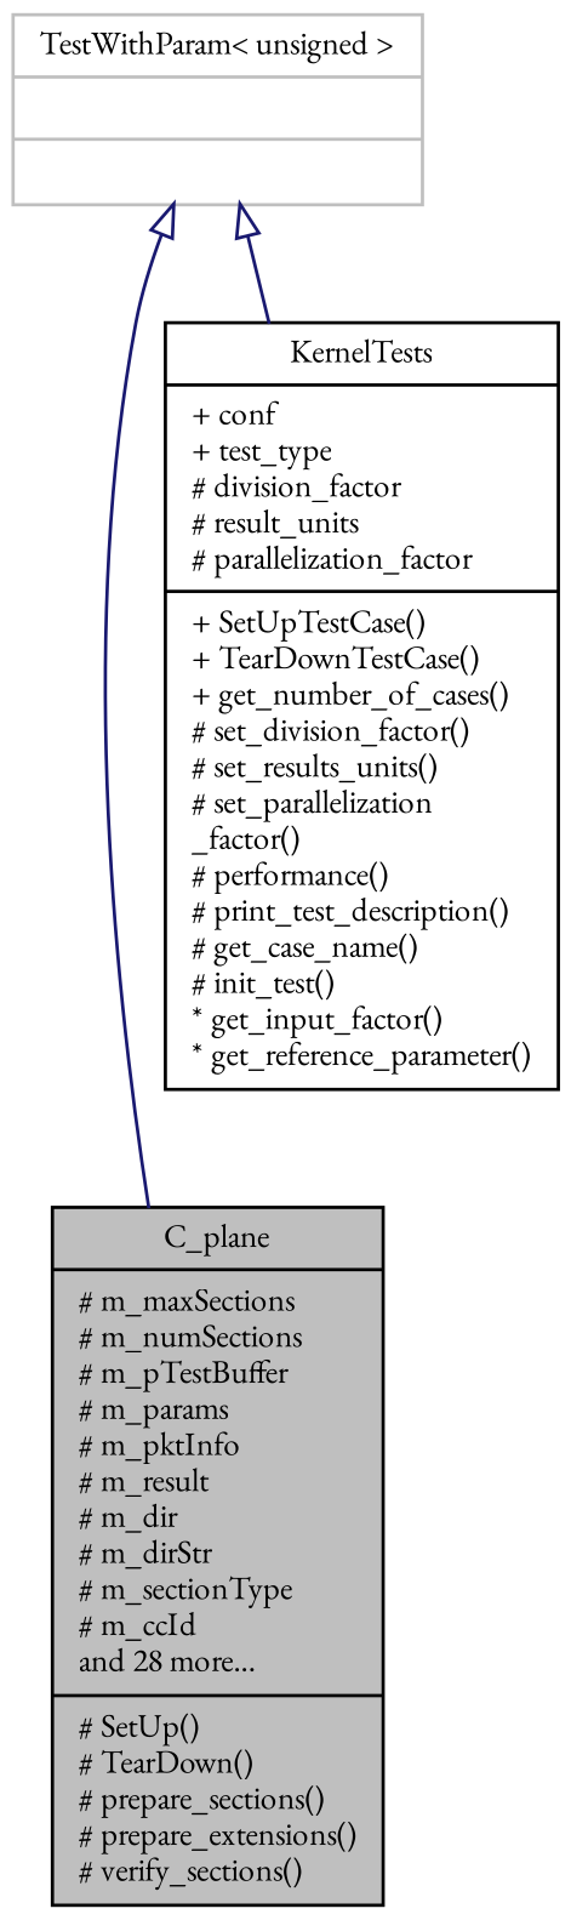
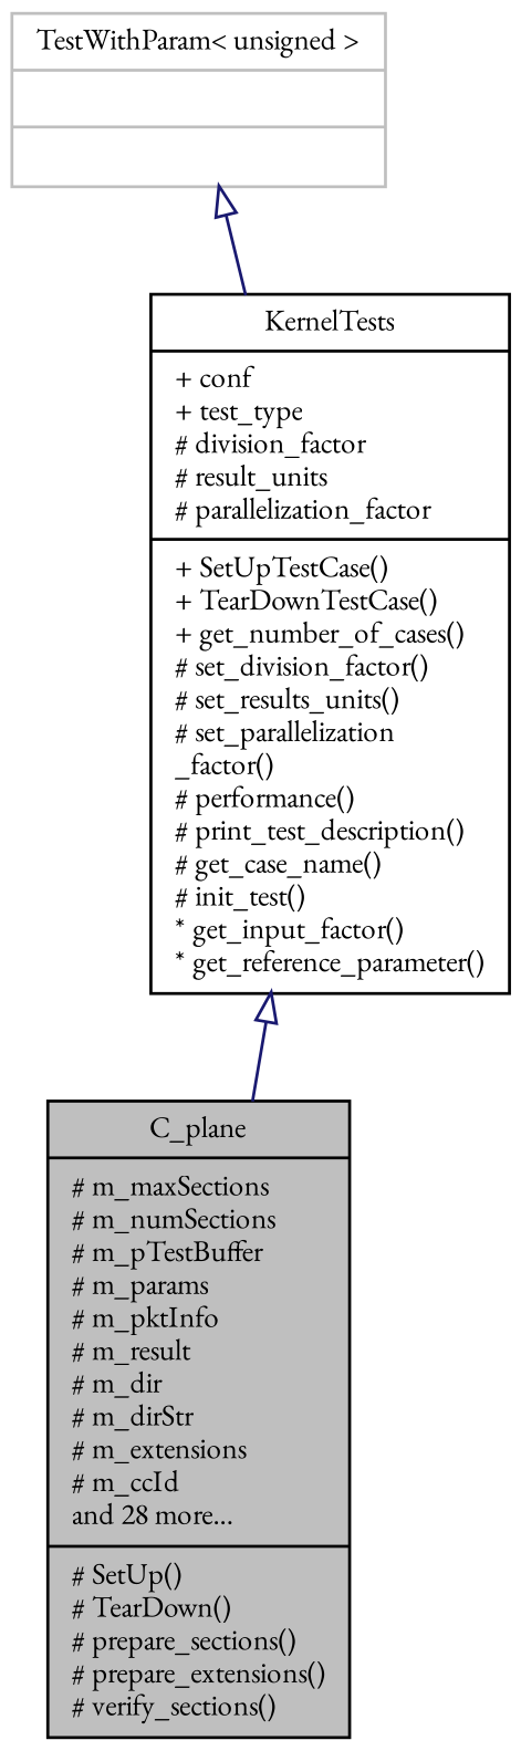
  digraph {
    fontname="EB Garamond"
    node [color=black fillcolor=white fontname="EB Garamond" fontsize=10 shape=record style=filled]
    edge [arrowtail=onormal color=midnightblue dir=back fontname="EB Garamond" fontsize=10 labelfontname=Helvetica labelfontsize=10 style=solid]
-   n1 [fillcolor=grey75 fontcolor=black height=0.2 label="{C_plane\n|# m_maxSections\l# m_numSections\l# m_pTestBuffer\l# m_params\l# m_pktInfo\l# m_result\l# m_dir\l# m_dirStr\l# m_sectionType\l# m_ccId\land 28 more...\l|# SetUp()\l# TearDown()\l# prepare_sections()\l# prepare_extensions()\l# verify_sections()\l}" width=0.4]
+   n1 [fillcolor=grey75 fontcolor=black height=0.2 label="{C_plane\n|# m_maxSections\l# m_numSections\l# m_pTestBuffer\l# m_params\l# m_pktInfo\l# m_result\l# m_dir\l# m_dirStr\l# m_extensions\l# m_ccId\land 28 more...\l|# SetUp()\l# TearDown()\l# prepare_sections()\l# prepare_extensions()\l# verify_sections()\l}" width=0.4]
    n2 [height=0.2 label="{KernelTests\n|+ conf\l+ test_type\l# division_factor\l# result_units\l# parallelization_factor\l|+ SetUpTestCase()\l+ TearDownTestCase()\l+ get_number_of_cases()\l# set_division_factor()\l# set_results_units()\l# set_parallelization\l_factor()\l# performance()\l# print_test_description()\l# get_case_name()\l# init_test()\l* get_input_factor()\l* get_reference_parameter()\l}" width=0.4]
    n3 [color=grey75 height=0.2 label="{TestWithParam\< unsigned \>\n||}" width=0.4]
-   n3 -> n1
+   n2 -> n1
    n3 -> n2
  }
